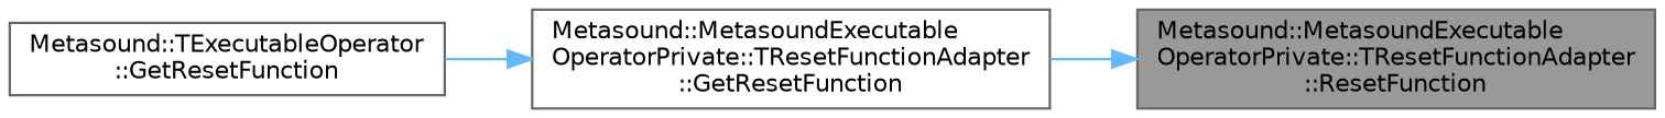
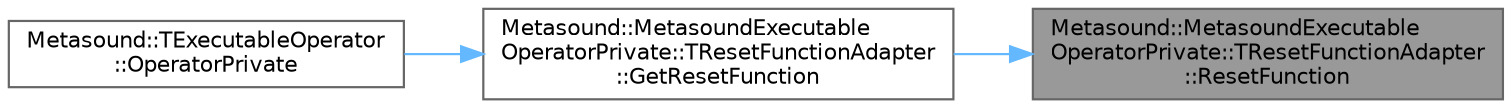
  digraph {
    rankdir=RL
    node [color=grey40 fillcolor=white fontname=Helvetica fontsize=10 shape=box style=filled]
    edge [color=steelblue1 dir=back fontname=Helvetica fontsize=10 labelfontname=Helvetica labelfontsize=10 style=solid]
    n1 [color=gray40 fillcolor=grey60 fontcolor=black height=0.2 label="Metasound::MetasoundExecutable\lOperatorPrivate::TResetFunctionAdapter\l::ResetFunction" width=0.4]
    n2 [height=0.2 label="Metasound::MetasoundExecutable\lOperatorPrivate::TResetFunctionAdapter\l::GetResetFunction" width=0.4]
-   n3 [height=0.2 label="Metasound::TExecutableOperator\l::GetResetFunction" width=0.4]
+   n3 [height=0.2 label="Metasound::TExecutableOperator\l::OperatorPrivate" width=0.4]
    n1 -> n2
    n2 -> n3
  }
